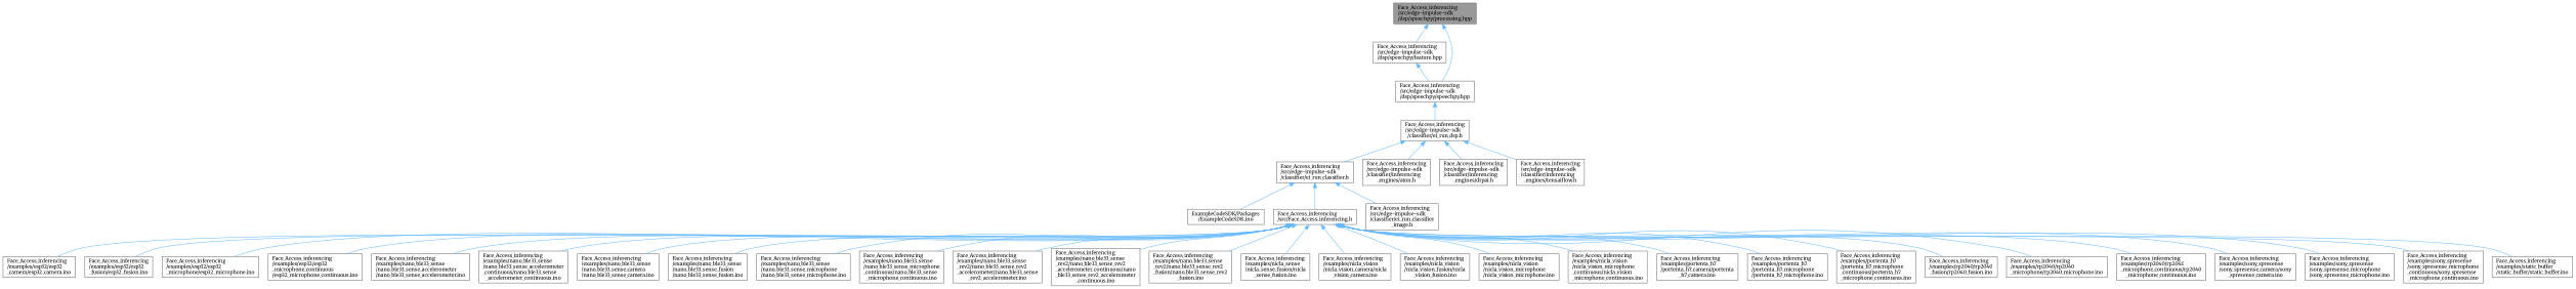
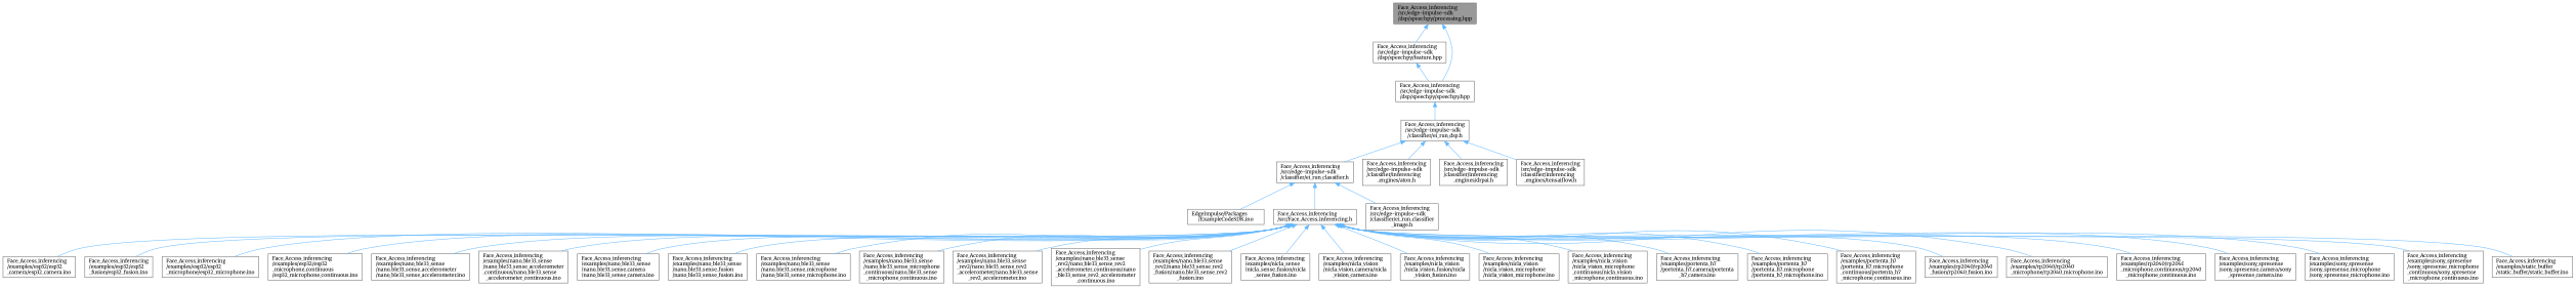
  digraph {
    fontname=Merriweather
    node [color=grey40 fillcolor=white fontname=Merriweather fontsize=10 shape=box style=filled]
    edge [color=steelblue1 dir=back fontname=Merriweather fontsize=10 labelfontname=Helvetica labelfontsize=10 style=solid]
    n1 [color=gray40 fillcolor=grey60 fontcolor=black height=0.2 label="Face_Access_inferencing\l/src/edge-impulse-sdk\l/dsp/speechpy/processing.hpp" width=0.4]
    n2 [height=0.2 label="Face_Access_inferencing\l/src/edge-impulse-sdk\l/dsp/speechpy/feature.hpp" width=0.4]
    n3 [height=0.2 label="Face_Access_inferencing\l/src/edge-impulse-sdk\l/dsp/speechpy/speechpy.hpp" width=0.4]
    n4 [height=0.2 label="Face_Access_inferencing\l/src/edge-impulse-sdk\l/classifier/ei_run_dsp.h" width=0.4]
    n5 [height=0.2 label="Face_Access_inferencing\l/src/edge-impulse-sdk\l/classifier/ei_run_classifier.h" width=0.4]
    n6 [height=0.2 label="Face_Access_inferencing\l/src/edge-impulse-sdk\l/classifier/inferencing\l_engines/aton.h" width=0.4]
    n7 [height=0.2 label="Face_Access_inferencing\l/src/edge-impulse-sdk\l/classifier/inferencing\l_engines/drpai.h" width=0.4]
    n8 [height=0.2 label="Face_Access_inferencing\l/src/edge-impulse-sdk\l/classifier/inferencing\l_engines/tensaiflow.h" width=0.4]
-   n9 [height=0.2 label="ExampleCodeSDK/Packages\l/ExampleCodeSDK.ino" width=0.4]
+   n9 [height=0.2 label="EdgeImpulse/Packages\l/ExampleCodeSDK.ino" width=0.4]
    n10 [height=0.2 label="Face_Access_inferencing\l/src/Face_Access_inferencing.h" width=0.4]
    n11 [height=0.2 label="Face_Access_inferencing\l/src/edge-impulse-sdk\l/classifier/ei_run_classifier\l_image.h" width=0.4]
    n12 [height=0.2 label="Face_Access_inferencing\l/examples/esp32/esp32\l_camera/esp32_camera.ino" width=0.4]
    n13 [height=0.2 label="Face_Access_inferencing\l/examples/esp32/esp32\l_fusion/esp32_fusion.ino" width=0.4]
    n14 [height=0.2 label="Face_Access_inferencing\l/examples/esp32/esp32\l_microphone/esp32_microphone.ino" width=0.4]
    n15 [height=0.2 label="Face_Access_inferencing\l/examples/esp32/esp32\l_microphone_continuous\l/esp32_microphone_continuous.ino" width=0.4]
    n16 [height=0.2 label="Face_Access_inferencing\l/examples/nano_ble33_sense\l/nano_ble33_sense_accelerometer\l/nano_ble33_sense_accelerometer.ino" width=0.4]
    n17 [height=0.2 label="Face_Access_inferencing\l/examples/nano_ble33_sense\l/nano_ble33_sense_accelerometer\l_continuous/nano_ble33_sense\l_accelerometer_continuous.ino" width=0.4]
    n18 [height=0.2 label="Face_Access_inferencing\l/examples/nano_ble33_sense\l/nano_ble33_sense_camera\l/nano_ble33_sense_camera.ino" width=0.4]
    n19 [height=0.2 label="Face_Access_inferencing\l/examples/nano_ble33_sense\l/nano_ble33_sense_fusion\l/nano_ble33_sense_fusion.ino" width=0.4]
    n20 [height=0.2 label="Face_Access_inferencing\l/examples/nano_ble33_sense\l/nano_ble33_sense_microphone\l/nano_ble33_sense_microphone.ino" width=0.4]
    n21 [height=0.2 label="Face_Access_inferencing\l/examples/nano_ble33_sense\l/nano_ble33_sense_microphone\l_continuous/nano_ble33_sense\l_microphone_continuous.ino" width=0.4]
    n22 [height=0.2 label="Face_Access_inferencing\l/examples/nano_ble33_sense\l_rev2/nano_ble33_sense_rev2\l_accelerometer/nano_ble33_sense\l_rev2_accelerometer.ino" width=0.4]
    n23 [height=0.2 label="Face_Access_inferencing\l/examples/nano_ble33_sense\l_rev2/nano_ble33_sense_rev2\l_accelerometer_continuous/nano\l_ble33_sense_rev2_accelerometer\l_continuous.ino" width=0.4]
    n24 [height=0.2 label="Face_Access_inferencing\l/examples/nano_ble33_sense\l_rev2/nano_ble33_sense_rev2\l_fusion/nano_ble33_sense_rev2\l_fusion.ino" width=0.4]
    n25 [height=0.2 label="Face_Access_inferencing\l/examples/nicla_sense\l/nicla_sense_fusion/nicla\l_sense_fusion.ino" width=0.4]
    n26 [height=0.2 label="Face_Access_inferencing\l/examples/nicla_vision\l/nicla_vision_camera/nicla\l_vision_camera.ino" width=0.4]
    n27 [height=0.2 label="Face_Access_inferencing\l/examples/nicla_vision\l/nicla_vision_fusion/nicla\l_vision_fusion.ino" width=0.4]
    n28 [height=0.2 label="Face_Access_inferencing\l/examples/nicla_vision\l/nicla_vision_microphone\l/nicla_vision_microphone.ino" width=0.4]
    n29 [height=0.2 label="Face_Access_inferencing\l/examples/nicla_vision\l/nicla_vision_microphone\l_continuous/nicla_vision\l_microphone_continuous.ino" width=0.4]
    n30 [height=0.2 label="Face_Access_inferencing\l/examples/portenta_h7\l/portenta_h7_camera/portenta\l_h7_camera.ino" width=0.4]
    n31 [height=0.2 label="Face_Access_inferencing\l/examples/portenta_h7\l/portenta_h7_microphone\l/portenta_h7_microphone.ino" width=0.4]
    n32 [height=0.2 label="Face_Access_inferencing\l/examples/portenta_h7\l/portenta_h7_microphone\l_continuous/portenta_h7\l_microphone_continuous.ino" width=0.4]
    n33 [height=0.2 label="Face_Access_inferencing\l/examples/rp2040/rp2040\l_fusion/rp2040_fusion.ino" width=0.4]
    n34 [height=0.2 label="Face_Access_inferencing\l/examples/rp2040/rp2040\l_microphone/rp2040_microphone.ino" width=0.4]
    n35 [height=0.2 label="Face_Access_inferencing\l/examples/rp2040/rp2040\l_microphone_continuous/rp2040\l_microphone_continuous.ino" width=0.4]
    n36 [height=0.2 label="Face_Access_inferencing\l/examples/sony_spresense\l/sony_spresense_camera/sony\l_spresense_camera.ino" width=0.4]
    n37 [height=0.2 label="Face_Access_inferencing\l/examples/sony_spresense\l/sony_spresense_microphone\l/sony_spresense_microphone.ino" width=0.4]
    n38 [height=0.2 label="Face_Access_inferencing\l/examples/sony_spresense\l/sony_spresense_microphone\l_continuous/sony_spresense\l_microphone_continuous.ino" width=0.4]
    n39 [height=0.2 label="Face_Access_inferencing\l/examples/static_buffer\l/static_buffer/static_buffer.ino" width=0.4]
    n1 -> n2
    n1 -> n3
    n2 -> n3
    n3 -> n4
    n4 -> n5
    n4 -> n6
    n4 -> n7
    n4 -> n8
    n5 -> n9
    n5 -> n10
    n5 -> n11
    n10 -> n12
    n10 -> n13
    n10 -> n14
    n10 -> n15
    n10 -> n16
    n10 -> n17
    n10 -> n18
    n10 -> n19
    n10 -> n20
    n10 -> n21
    n10 -> n22
    n10 -> n23
    n10 -> n24
    n10 -> n25
    n10 -> n26
    n10 -> n27
    n10 -> n28
    n10 -> n29
    n10 -> n30
    n10 -> n31
    n10 -> n32
    n10 -> n33
    n10 -> n34
    n10 -> n35
    n10 -> n36
    n10 -> n37
    n10 -> n38
    n10 -> n39
  }
